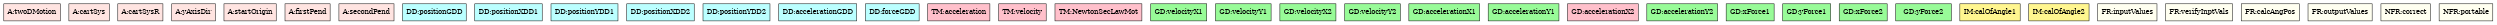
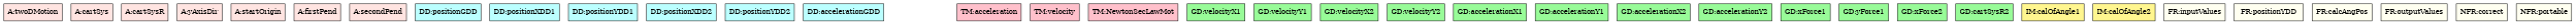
  digraph {
    node [color=black fillcolor=palegreen shape=box style=filled]
    n1 [fillcolor=mistyrose label="A:twoDMotion"]
    n2 [fillcolor=mistyrose label="A:cartSys"]
    n3 [fillcolor=mistyrose label="A:cartSysR"]
    n4 [fillcolor=mistyrose label="A:yAxisDir"]
    n5 [fillcolor=mistyrose label="A:startOrigin"]
    n6 [fillcolor=mistyrose label="A:firstPend"]
    n7 [fillcolor=mistyrose label="A:secondPend"]
    n8 [fillcolor=paleturquoise1 label="DD:positionGDD"]
    n9 [fillcolor=paleturquoise1 label="DD:positionXDD1"]
    n10 [fillcolor=paleturquoise1 label="DD:positionYDD1"]
    n11 [fillcolor=paleturquoise1 label="DD:positionXDD2"]
    n12 [fillcolor=paleturquoise1 label="DD:positionYDD2"]
    n13 [fillcolor=paleturquoise1 label="DD:accelerationGDD"]
-   n14 [fillcolor=paleturquoise1 label="DD:forceGDD"]
    n15 [fillcolor=pink label="TM:acceleration"]
    n16 [fillcolor=pink label="TM:velocity"]
    n17 [fillcolor=pink label="TM:NewtonSecLawMot"]
    n18 [label="GD:velocityX1"]
    n19 [label="GD:velocityY1"]
    n20 [label="GD:velocityX2"]
    n21 [label="GD:velocityY2"]
    n22 [label="GD:accelerationX1"]
    n23 [label="GD:accelerationY1"]
-   n24 [fillcolor=pink label="GD:accelerationX2"]
+   n24 [label="GD:accelerationX2"]
    n25 [label="GD:accelerationY2"]
    n26 [label="GD:xForce1"]
    n27 [label="GD:yForce1"]
    n28 [label="GD:xForce2"]
-   n29 [label="GD:yForce2"]
+   n29 [label="GD:cartSysR2"]
    n30 [fillcolor=khaki1 label="IM:calOfAngle1"]
    n31 [fillcolor=khaki1 label="IM:calOfAngle2"]
    n32 [fillcolor=ivory label="FR:inputValues"]
-   n33 [fillcolor=ivory label="FR:verifyInptVals"]
+   n33 [fillcolor=ivory label="FR:positionYDD"]
    n34 [fillcolor=ivory label="FR:calcAngPos"]
    n35 [fillcolor=ivory label="FR:outputValues"]
    n36 [fillcolor=ivory label="NFR:correct"]
    n37 [fillcolor=ivory label="NFR:portable"]
    subgraph sub_1 {
      rank=same
      n1
      n2
      n3
      n4
      n5
      n6
      n7
    }
    subgraph sub_2 {
      rank=same
      n8
      n9
      n10
      n11
      n12
      n13
-     n14
    }
    subgraph sub_3 {
      rank=same
      n15
      n16
      n17
    }
    subgraph sub_4 {
      rank=same
      n18
      n19
      n20
      n21
      n22
      n23
      n24
      n25
      n26
      n27
      n28
      n29
    }
    subgraph sub_5 {
      rank=same
      n30
      n31
    }
    subgraph sub_6 {
      rank=same
      n32
      n33
      n34
      n35
      n36
      n37
    }
  }
